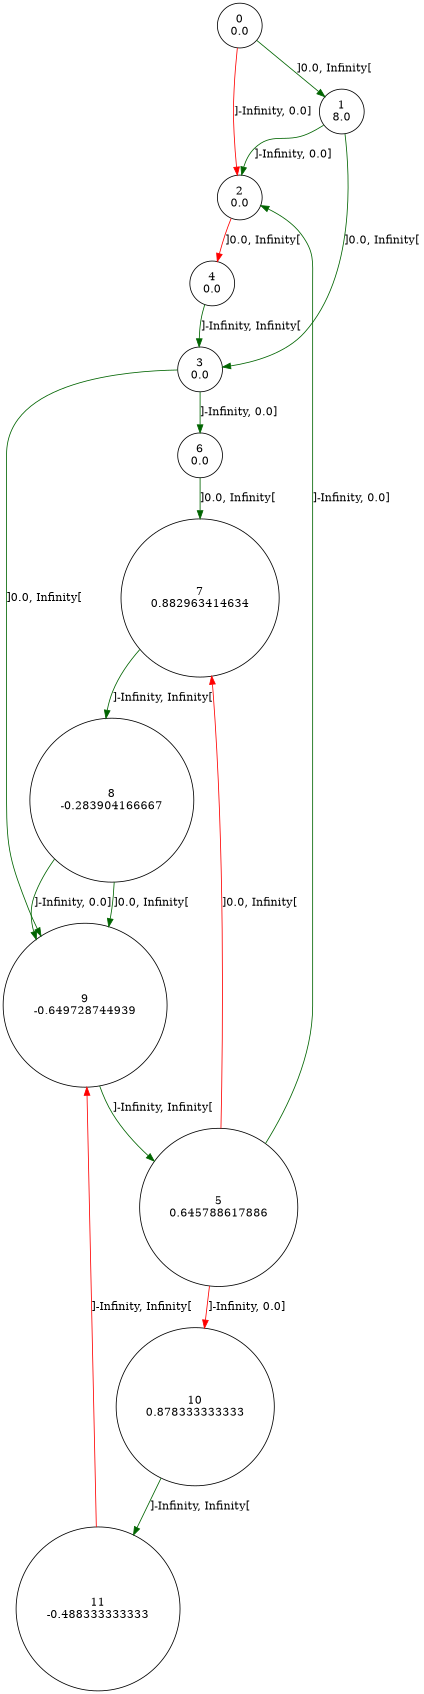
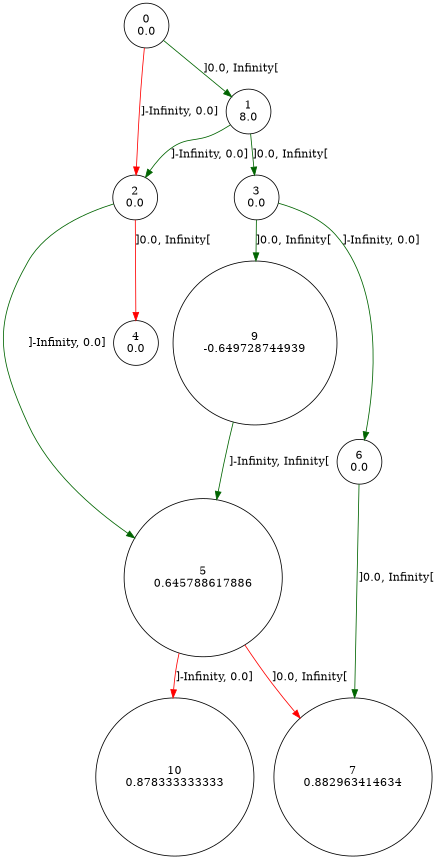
  digraph {
    node [shape=circle]
    edge [color=darkgreen]
    n1 [label="0\n0.0"]
    n2 [label="2\n0.0"]
    n3 [label="1\n8.0"]
    n4 [label="5\n0.645788617886"]
    n5 [label="4\n0.0"]
    n6 [label="3\n0.0"]
    n7 [label="10\n0.878333333333"]
    n8 [label="7\n0.882963414634"]
    n9 [label="6\n0.0"]
    n10 [label="9\n-0.649728744939"]
-   n11 [label="11\n-0.488333333333"]
-   n12 [label="8\n-0.283904166667"]
    n1 -> n2 [color=red label="]-Infinity, 0.0]"]
    n1 -> n3 [label="]0.0, Infinity["]
-   n4 -> n2 [label="]-Infinity, 0.0]"]
+   n2 -> n4 [label="]-Infinity, 0.0]"]
    n2 -> n5 [color=red label="]0.0, Infinity["]
    n3 -> n2 [label="]-Infinity, 0.0]"]
    n3 -> n6 [label="]0.0, Infinity["]
    n4 -> n7 [color=red label="]-Infinity, 0.0]"]
    n4 -> n8 [color=red label="]0.0, Infinity["]
-   n5 -> n6 [label="]-Infinity, Infinity["]
    n6 -> n9 [label="]-Infinity, 0.0]"]
    n6 -> n10 [label="]0.0, Infinity["]
-   n7 -> n11 [label="]-Infinity, Infinity["]
-   n8 -> n12 [label="]-Infinity, Infinity["]
    n9 -> n8 [label="]0.0, Infinity["]
    n10 -> n4 [label="]-Infinity, Infinity["]
-   n11 -> n10 [color=red label="]-Infinity, Infinity["]
-   n12 -> n10 [label="]-Infinity, 0.0]"]
-   n12 -> n10 [label="]0.0, Infinity["]
  }
